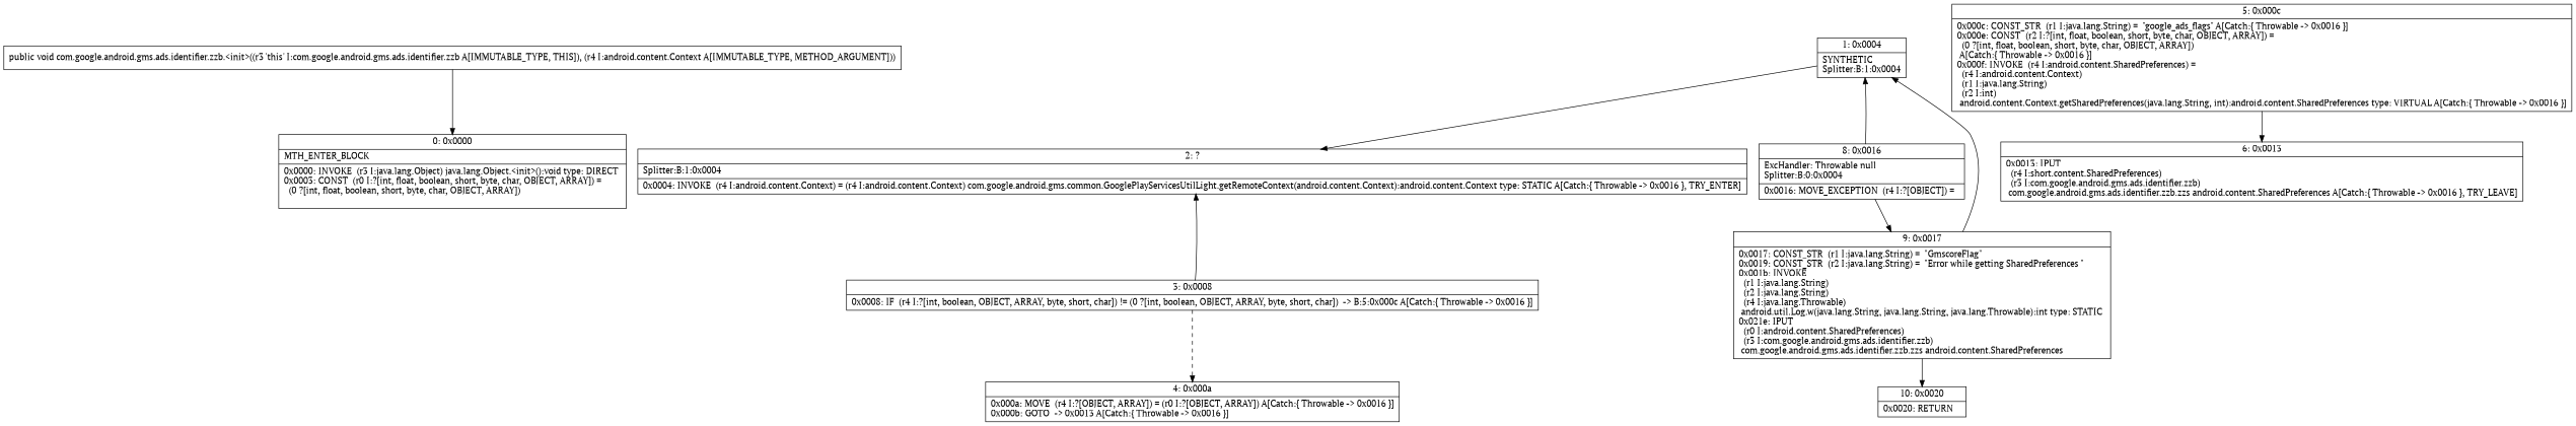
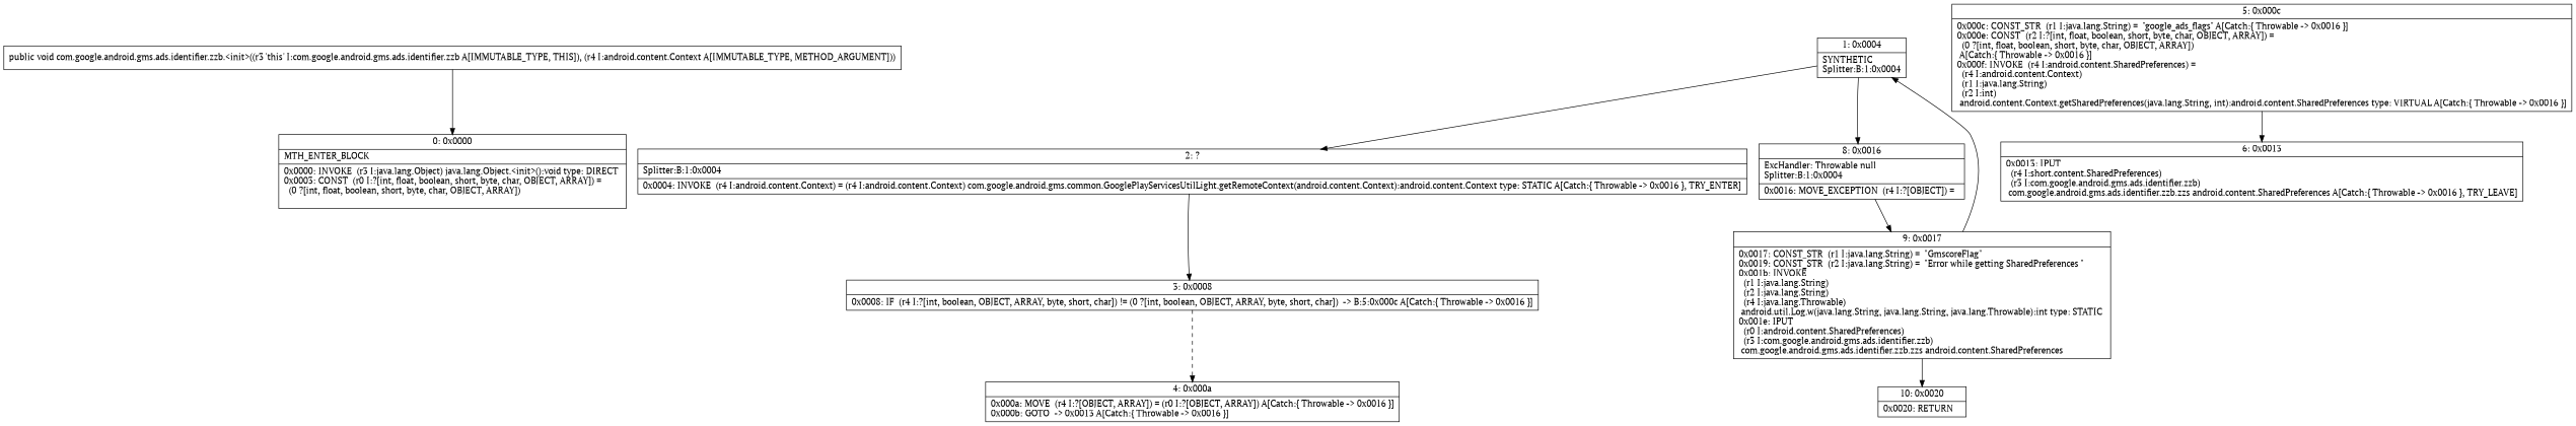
  digraph {
    fontname="PT Serif"
    node [fontname="PT Serif" shape=record]
    edge [fontname="PT Serif"]
    n1 [label="{0\:\ 0x0000|MTH_ENTER_BLOCK\l|0x0000: INVOKE  (r3 I:java.lang.Object) java.lang.Object.\<init\>():void type: DIRECT \l0x0003: CONST  (r0 I:?[int, float, boolean, short, byte, char, OBJECT, ARRAY]) = \l  (0 ?[int, float, boolean, short, byte, char, OBJECT, ARRAY])\l \l}"]
    n2 [label="{1\:\ 0x0004|SYNTHETIC\lSplitter:B:1:0x0004\l}"]
    n3 [label="{2\:\ ?|Splitter:B:1:0x0004\l|0x0004: INVOKE  (r4 I:android.content.Context) = (r4 I:android.content.Context) com.google.android.gms.common.GooglePlayServicesUtilLight.getRemoteContext(android.content.Context):android.content.Context type: STATIC A[Catch:\{ Throwable \-\> 0x0016 \}, TRY_ENTER]\l}"]
-   n4 [label="{8\:\ 0x0016|ExcHandler: Throwable null\lSplitter:B:0:0x0004\l|0x0016: MOVE_EXCEPTION  (r4 I:?[OBJECT]) =  \l}"]
+   n4 [label="{8\:\ 0x0016|ExcHandler: Throwable null\lSplitter:B:1:0x0004\l|0x0016: MOVE_EXCEPTION  (r4 I:?[OBJECT]) =  \l}"]
    n5 [label="{3\:\ 0x0008|0x0008: IF  (r4 I:?[int, boolean, OBJECT, ARRAY, byte, short, char]) != (0 ?[int, boolean, OBJECT, ARRAY, byte, short, char])  \-\> B:5:0x000c A[Catch:\{ Throwable \-\> 0x0016 \}]\l}"]
-   n6 [label="{9\:\ 0x0017|0x0017: CONST_STR  (r1 I:java.lang.String) =  \"GmscoreFlag\" \l0x0019: CONST_STR  (r2 I:java.lang.String) =  \"Error while getting SharedPreferences \" \l0x001b: INVOKE  \l  (r1 I:java.lang.String)\l  (r2 I:java.lang.String)\l  (r4 I:java.lang.Throwable)\l android.util.Log.w(java.lang.String, java.lang.String, java.lang.Throwable):int type: STATIC \l0x021e: IPUT  \l  (r0 I:android.content.SharedPreferences)\l  (r3 I:com.google.android.gms.ads.identifier.zzb)\l com.google.android.gms.ads.identifier.zzb.zzs android.content.SharedPreferences \l}"]
+   n6 [label="{9\:\ 0x0017|0x0017: CONST_STR  (r1 I:java.lang.String) =  \"GmscoreFlag\" \l0x0019: CONST_STR  (r2 I:java.lang.String) =  \"Error while getting SharedPreferences \" \l0x001b: INVOKE  \l  (r1 I:java.lang.String)\l  (r2 I:java.lang.String)\l  (r4 I:java.lang.Throwable)\l android.util.Log.w(java.lang.String, java.lang.String, java.lang.Throwable):int type: STATIC \l0x001e: IPUT  \l  (r0 I:android.content.SharedPreferences)\l  (r3 I:com.google.android.gms.ads.identifier.zzb)\l com.google.android.gms.ads.identifier.zzb.zzs android.content.SharedPreferences \l}"]
    n7 [label="{4\:\ 0x000a|0x000a: MOVE  (r4 I:?[OBJECT, ARRAY]) = (r0 I:?[OBJECT, ARRAY]) A[Catch:\{ Throwable \-\> 0x0016 \}]\l0x000b: GOTO  \-\> 0x0013 A[Catch:\{ Throwable \-\> 0x0016 \}]\l}"]
    n8 [label="{5\:\ 0x000c|0x000c: CONST_STR  (r1 I:java.lang.String) =  \"google_ads_flags\" A[Catch:\{ Throwable \-\> 0x0016 \}]\l0x000e: CONST  (r2 I:?[int, float, boolean, short, byte, char, OBJECT, ARRAY]) = \l  (0 ?[int, float, boolean, short, byte, char, OBJECT, ARRAY])\l A[Catch:\{ Throwable \-\> 0x0016 \}]\l0x000f: INVOKE  (r4 I:android.content.SharedPreferences) = \l  (r4 I:android.content.Context)\l  (r1 I:java.lang.String)\l  (r2 I:int)\l android.content.Context.getSharedPreferences(java.lang.String, int):android.content.SharedPreferences type: VIRTUAL A[Catch:\{ Throwable \-\> 0x0016 \}]\l}"]
    n9 [label="{6\:\ 0x0013|0x0013: IPUT  \l  (r4 I:short.content.SharedPreferences)\l  (r3 I:com.google.android.gms.ads.identifier.zzb)\l com.google.android.gms.ads.identifier.zzb.zzs android.content.SharedPreferences A[Catch:\{ Throwable \-\> 0x0016 \}, TRY_LEAVE]\l}"]
    n10 [label="{10\:\ 0x0020|0x0020: RETURN   \l}"]
    n11 [label="{public void com.google.android.gms.ads.identifier.zzb.\<init\>((r3 'this' I:com.google.android.gms.ads.identifier.zzb A[IMMUTABLE_TYPE, THIS]), (r4 I:android.content.Context A[IMMUTABLE_TYPE, METHOD_ARGUMENT])) }"]
    n2 -> n3
-   n4 -> n2
-   n5 -> n3
+   n2 -> n4
+   n3 -> n5
    n4 -> n6
    n5 -> n7 [style=dashed]
    n6 -> n2
    n6 -> n10
    n8 -> n9
    n11 -> n1
  }
